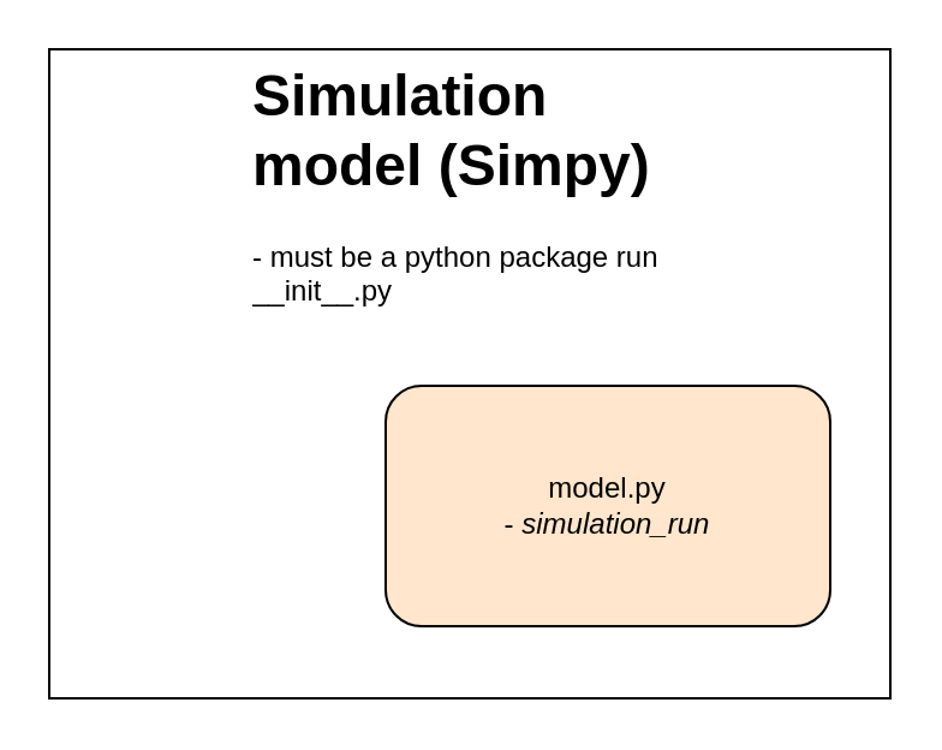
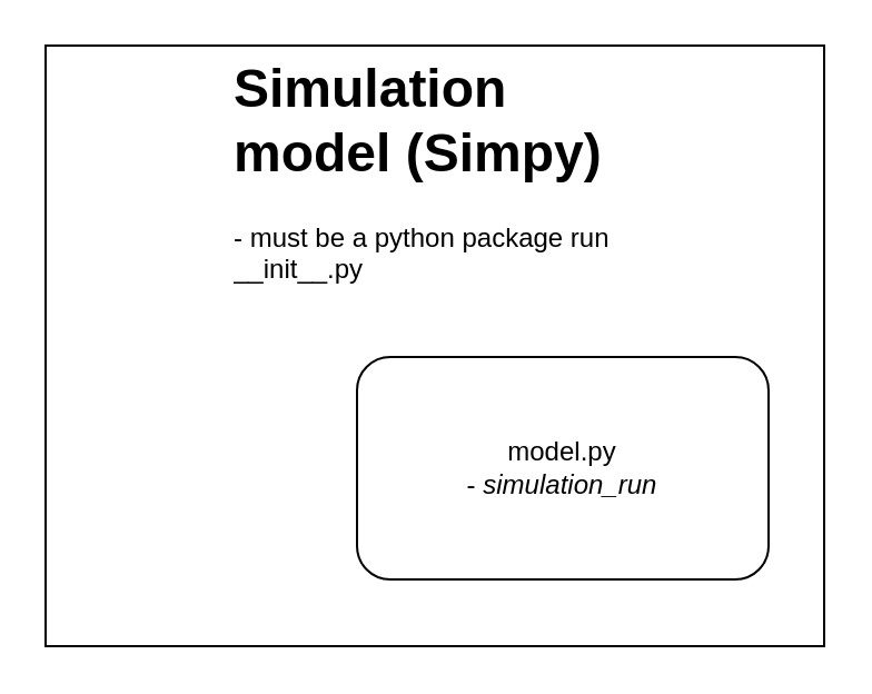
  <mxCell id="0" />
  <mxCell id="1" parent="0" />
  <mxCell id="2" value="" style="rounded=0;whiteSpace=wrap;html=1;" vertex="1" parent="1"><mxGeometry x="20" y="20" width="350" height="270" as="geometry" /></mxCell>
  <mxCell id="3" style="edgeStyle=orthogonalEdgeStyle;rounded=0;orthogonalLoop=1;jettySize=auto;html=1;exitX=0.5;exitY=1;exitDx=0;exitDy=0;" edge="1" parent="1" source="2" target="2"><mxGeometry relative="1" as="geometry" /></mxCell>
  <mxCell id="4" value="&lt;h1&gt;Simulation model (Simpy)&lt;/h1&gt;&lt;p&gt;- must be a python package run __init__.py&lt;/p&gt;" style="text;html=1;strokeColor=none;fillColor=none;spacing=5;spacingTop=-20;whiteSpace=wrap;overflow=hidden;rounded=0;" vertex="1" parent="1"><mxGeometry x="100" y="20" width="190" height="120" as="geometry" /></mxCell>
- <mxCell id="5" value="model.py&lt;br&gt;- &lt;i&gt;simulation_run&lt;/i&gt;" style="rounded=1;whiteSpace=wrap;html=1;fillColor=#ffe6cc;" vertex="1" parent="1"><mxGeometry x="160" y="160" width="185" height="100" as="geometry" /></mxCell>
+ <mxCell id="5" value="model.py&lt;br&gt;- &lt;i&gt;simulation_run&lt;/i&gt;" style="rounded=1;whiteSpace=wrap;html=1;" vertex="1" parent="1"><mxGeometry x="160" y="160" width="185" height="100" as="geometry" /></mxCell>
